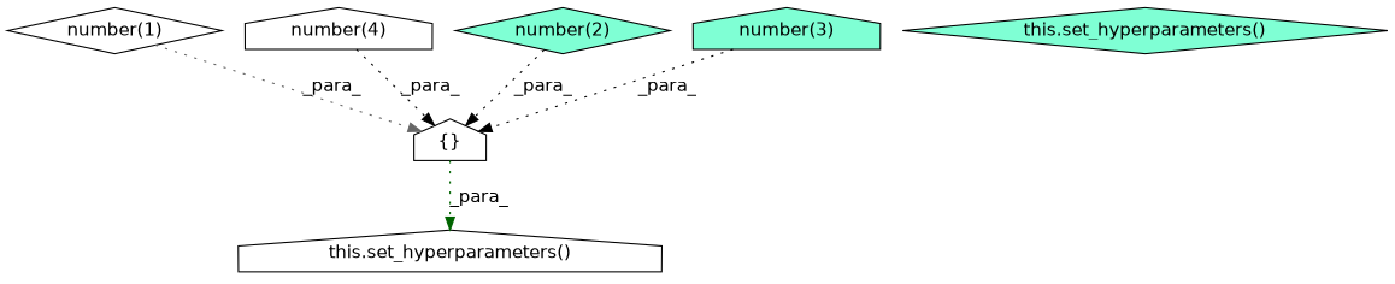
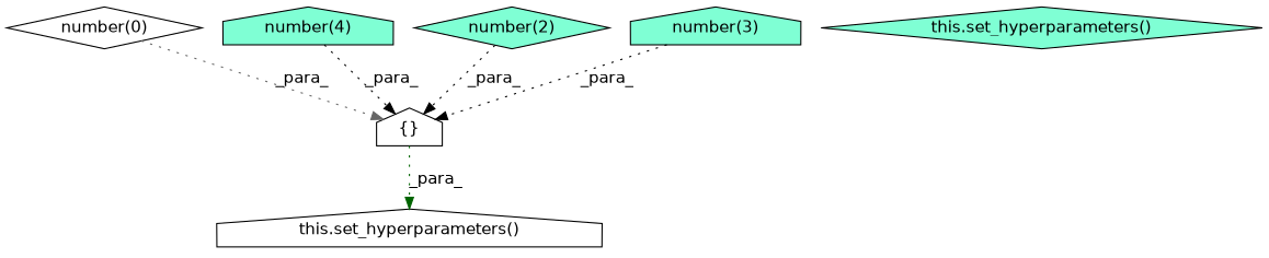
  digraph {
    fontname="DejaVu Sans"
    node [fillcolor=white fontname="DejaVu Sans" shape=house style=filled]
    edge [color=black fontname="DejaVu Sans" style=dotted]
-   n1 [label="number(1)" shape=diamond]
+   n1 [label="number(0)" shape=diamond]
    n2 [label="{}"]
    n3 [label="this.set_hyperparameters()"]
-   n4 [label="number(4)"]
+   n4 [fillcolor=aquamarine label="number(4)"]
    n5 [fillcolor=aquamarine label="number(2)" shape=diamond]
    n6 [fillcolor=aquamarine label="number(3)"]
    n7 [fillcolor=aquamarine label="this.set_hyperparameters()" shape=diamond]
    n1 -> n2 [color=gray40 label=_para_]
    n2 -> n3 [color=darkgreen label=_para_]
    n4 -> n2 [label=_para_]
    n5 -> n2 [label=_para_]
    n6 -> n2 [label=_para_]
  }
